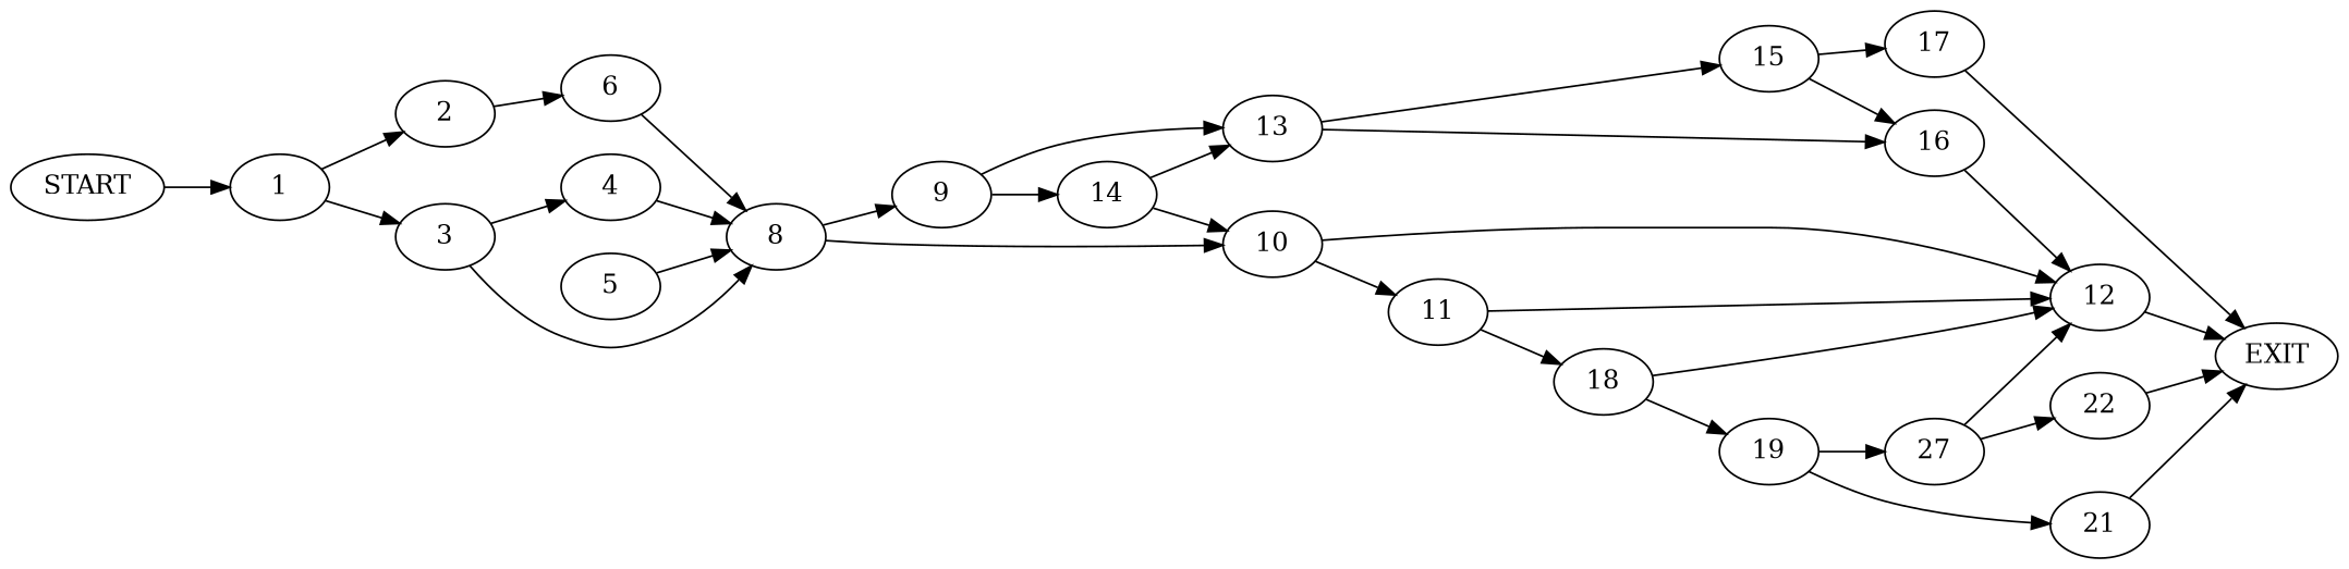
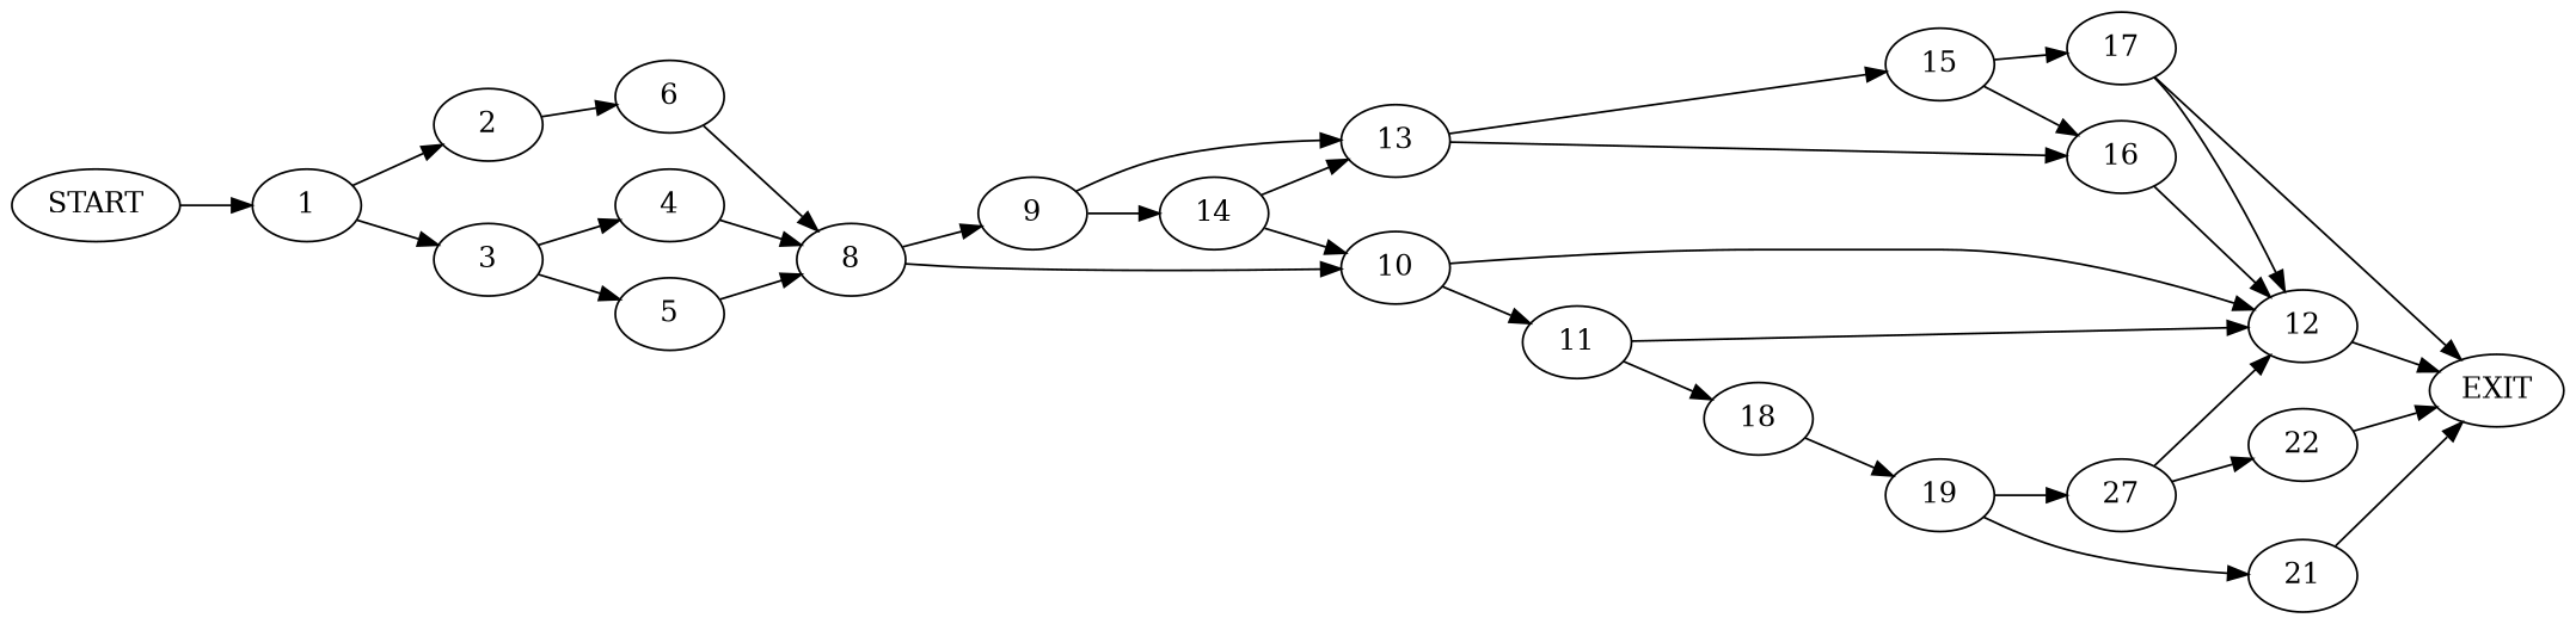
  digraph {
    rankdir=LR
    n1 [label=START]
    1
    2
    3
    n5 [label=EXIT]
    6
    4
    5
    8
    9
    10
    13
    14
    11
    12
    15
    16
    18
    19
    17
    n21 [label=27]
    21
    22
    n1 -> 1
    1 -> 2
    1 -> 3
    2 -> 6
    3 -> 4
-   3 -> 8
+   3 -> 5
    6 -> 8
    4 -> 8
    5 -> 8
    8 -> 9
    8 -> 10
    9 -> 13
    9 -> 14
    10 -> 11
    10 -> 12
    13 -> 15
    13 -> 16
    14 -> 10
    14 -> 13
    11 -> 12
    11 -> 18
    12 -> n5
    15 -> 16
    15 -> 17
    16 -> 12
-   18 -> 12
+   17 -> 12
    18 -> 19
    19 -> n21
    19 -> 21
    17 -> n5
    n21 -> 12
    n21 -> 22
    21 -> n5
    22 -> n5
  }
